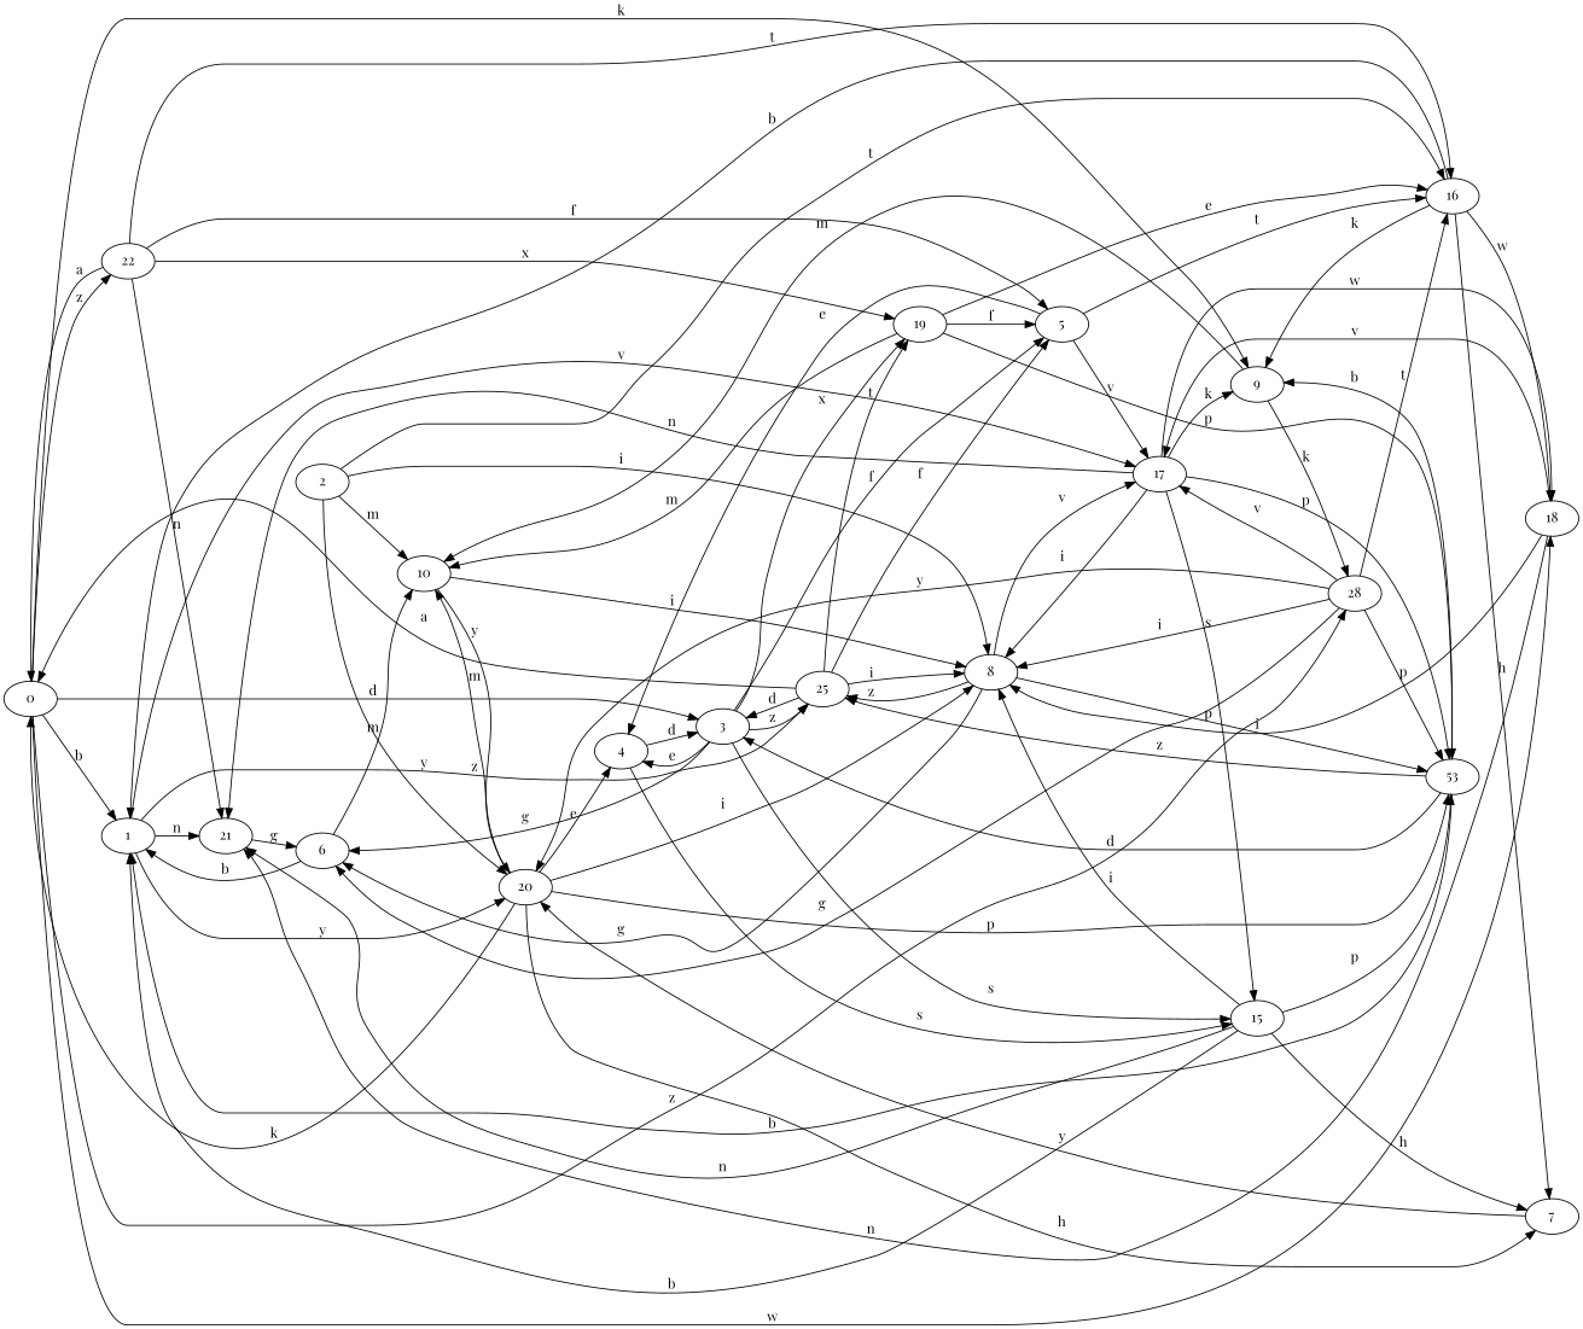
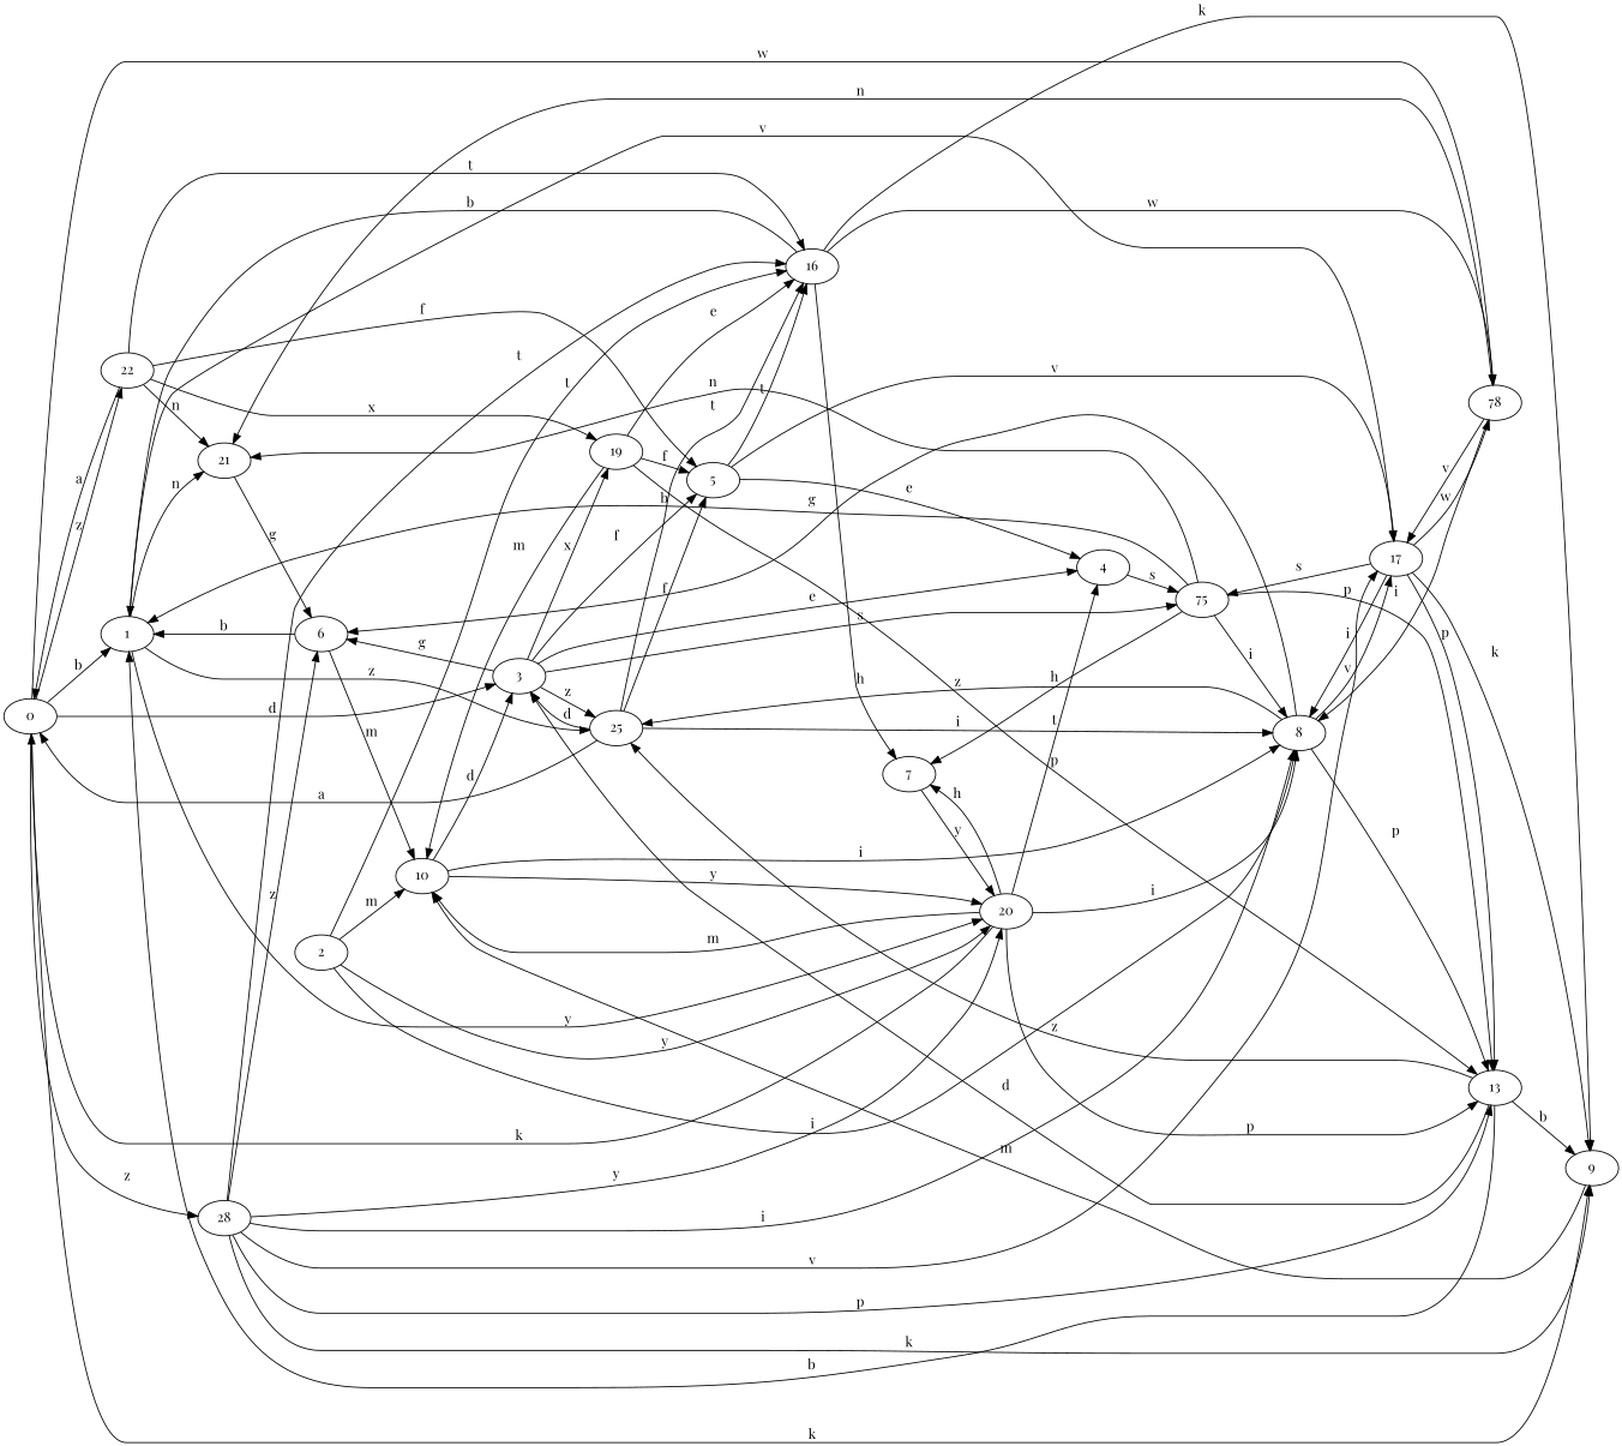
  strict digraph {
    fontname="Playfair Display"
    rankdir=LR
    node [fontname="Playfair Display"]
    edge [fontname="Playfair Display"]
    0
    1
    3
    9
-   18
+   18 [label=78]
    22
    n7 [label=28]
    n8 [label=21]
    17
    20
    25
-   15
+   15 [label=75]
    4
    5
    6
    19
    10
    8
    16
-   13 [label=53]
+   13
    7
    2
    0 -> 1 [label=b]
    0 -> 3 [label=d]
    0 -> 9 [label=k]
    0 -> 18 [label=w]
    0 -> 22 [label=z]
    0 -> n7 [label=z]
    1 -> n8 [label=n]
    1 -> 17 [label=v]
    1 -> 20 [label=y]
    1 -> 25 [label=z]
    3 -> 25 [label=z]
    3 -> 15 [label=s]
    3 -> 4 [label=e]
    3 -> 5 [label=f]
    3 -> 6 [label=g]
    3 -> 19 [label=x]
    9 -> 10 [label=m]
    18 -> n8 [label=n]
    18 -> 17 [label=v]
    18 -> 8 [label=i]
    22 -> 0 [label=a]
    22 -> n8 [label=n]
    22 -> 5 [label=f]
    22 -> 19 [label=x]
    22 -> 16 [label=t]
-   9 -> n7 [label=k]
+   n7 -> 9 [label=k]
    n7 -> 17 [label=v]
    n7 -> 20 [label=y]
-   n7 -> 6 [label=g]
+   n7 -> 6 [label=z]
    n7 -> 8 [label=i]
    n7 -> 16 [label=t]
    n7 -> 13 [label=p]
    n8 -> 6 [label=g]
    17 -> 9 [label=k]
    17 -> 18 [label=w]
-   17 -> n8 [label=n]
    17 -> 15 [label=s]
    17 -> 8 [label=i]
    17 -> 13 [label=p]
    20 -> 0 [label=k]
-   20 -> 4 [label=e]
+   20 -> 4 [label=t]
    20 -> 10 [label=m]
    20 -> 8 [label=i]
    20 -> 13 [label=p]
    20 -> 7 [label=h]
    25 -> 0 [label=a]
    25 -> 3 [label=d]
    25 -> 5 [label=f]
    25 -> 8 [label=i]
-   25 -> 19 [label=t]
+   25 -> 16 [label=t]
    15 -> 1 [label=b]
    15 -> n8 [label=n]
    15 -> 8 [label=i]
    15 -> 13 [label=p]
    15 -> 7 [label=h]
-   4 -> 3 [label=d]
+   10 -> 3 [label=d]
    4 -> 15 [label=s]
    5 -> 17 [label=v]
    5 -> 4 [label=e]
    5 -> 16 [label=t]
    6 -> 1 [label=b]
    6 -> 10 [label=m]
    19 -> 5 [label=f]
    19 -> 10 [label=m]
    19 -> 16 [label=e]
    19 -> 13 [label=p]
    10 -> 20 [label=y]
    10 -> 8 [label=i]
    8 -> 17 [label=v]
    8 -> 25 [label=z]
    8 -> 6 [label=g]
    8 -> 13 [label=p]
    16 -> 1 [label=b]
    16 -> 9 [label=k]
    16 -> 18 [label=w]
    16 -> 7 [label=h]
    13 -> 1 [label=b]
    13 -> 3 [label=d]
    13 -> 9 [label=b]
    13 -> 25 [label=z]
    7 -> 20 [label=y]
    2 -> 20 [label=y]
    2 -> 10 [label=m]
    2 -> 8 [label=i]
    2 -> 16 [label=t]
  }
